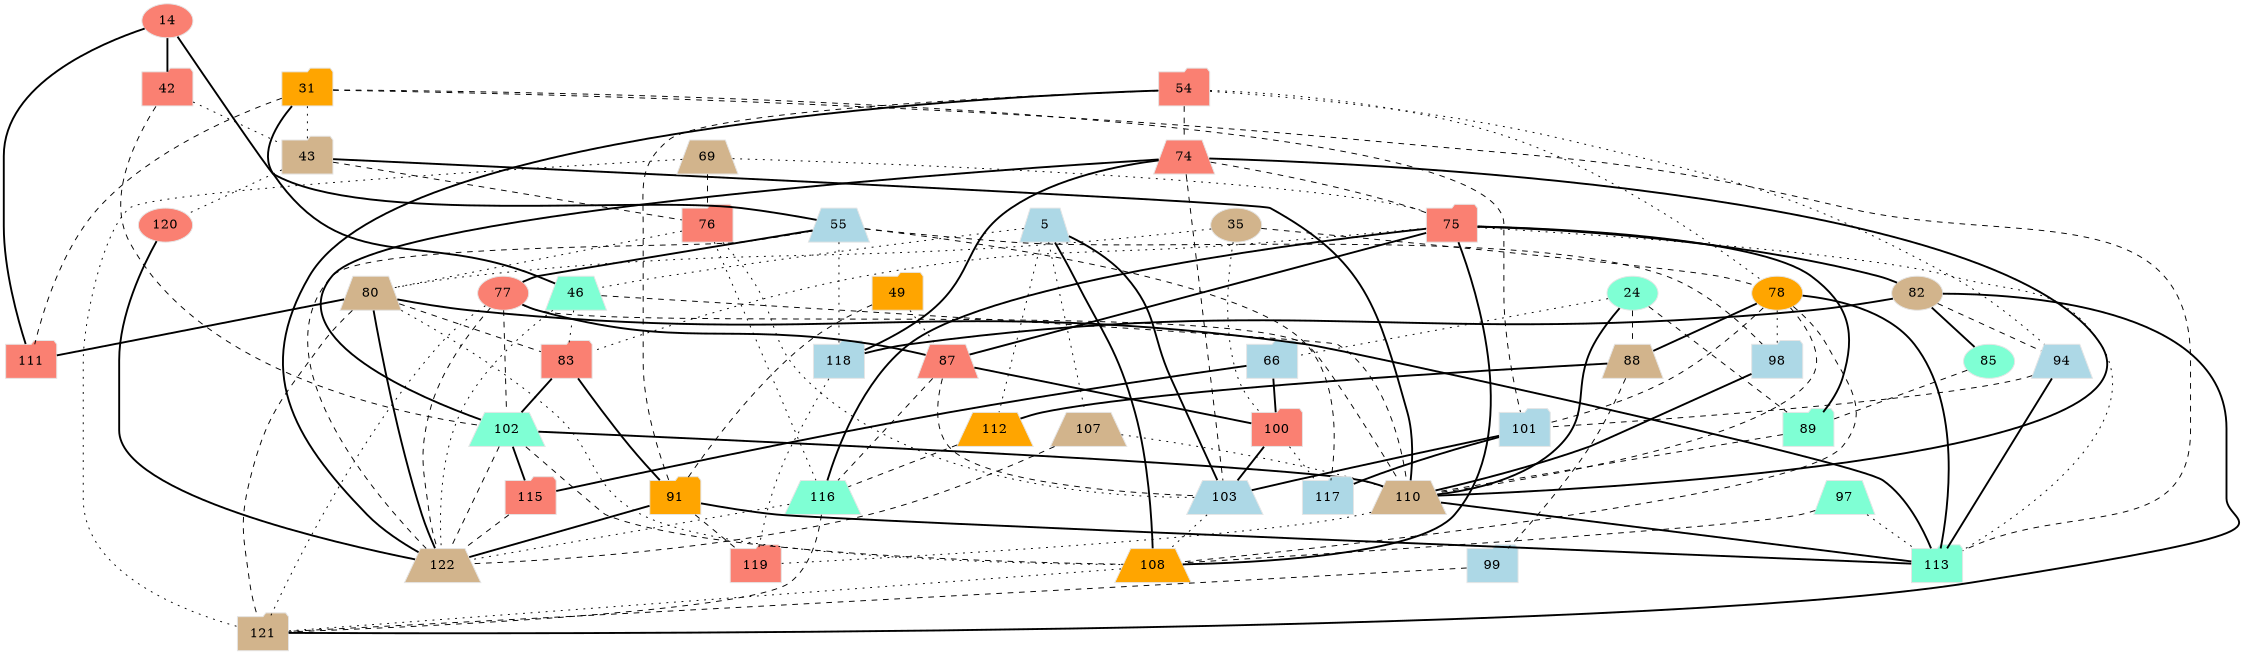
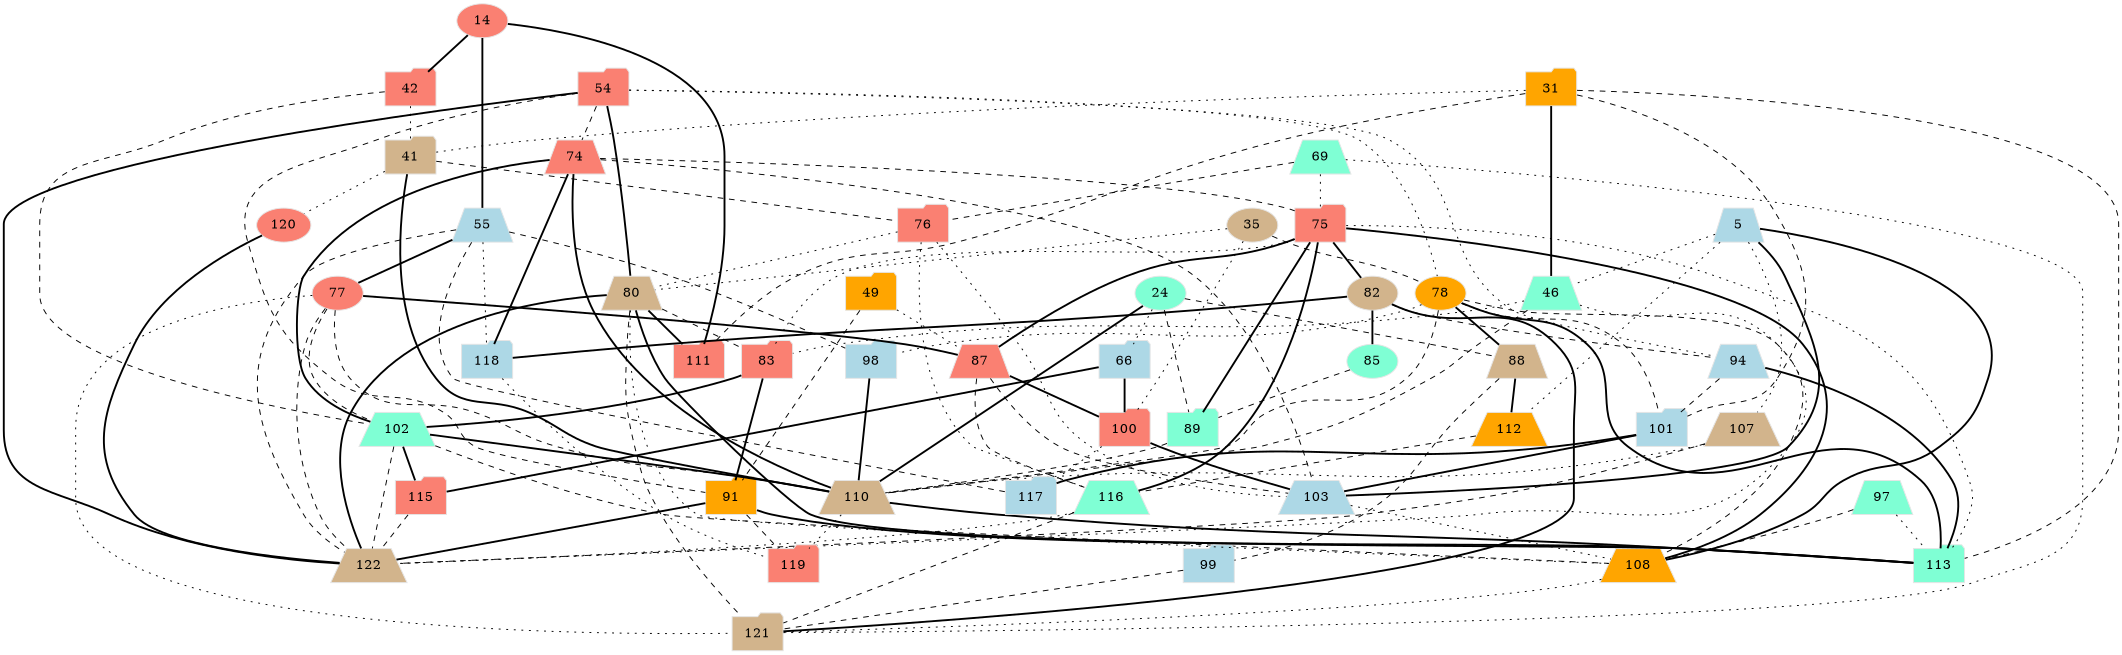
  graph {
    node [color=gray90 fillcolor=salmon shape=folder style=filled]
    edge [style=bold]
    5 [fillcolor=lightblue shape=trapezium super="+4"]
    46 [fillcolor=aquamarine shape=trapezium]
    107 [fillcolor=tan shape=trapezium super="+79"]
    108 [fillcolor=orange shape=trapezium super="+106"]
    112 [fillcolor=orange shape=trapezium super="+68"]
    103 [fillcolor=lightblue shape=trapezium super="+64+81"]
    110 [fillcolor=tan shape=trapezium super="+28+45+29+48+37+95"]
    83 [super="+13+12"]
    122 [fillcolor=tan shape=trapezium super="+3+92+114"]
    121 [fillcolor=tan super="+86+109"]
    116 [fillcolor=aquamarine shape=trapezium super="+32"]
    42 [super="+33"]
-   43 [fillcolor=tan]
+   43 [fillcolor=tan label=41]
    102 [fillcolor=aquamarine shape=trapezium super="+93+71"]
    14 [shape=ellipse]
    55 [fillcolor=lightblue shape=trapezium]
    111 [super="+104"]
    77 [shape=ellipse super="+63"]
    98 [fillcolor=lightblue super="+30"]
    117 [fillcolor=lightblue super="+53"]
    118 [fillcolor=lightblue]
    24 [fillcolor=aquamarine shape=ellipse super="+10"]
    66 [fillcolor=lightblue super="+23"]
    88 [fillcolor=tan shape=trapezium]
    89 [fillcolor=aquamarine super="+61"]
    100
    115 [super="+26"]
    99 [fillcolor=lightblue]
    113 [fillcolor=aquamarine super="+73+70"]
    119 [super="+105"]
    31 [fillcolor=orange super="+1"]
    101 [fillcolor=lightblue super="+27"]
    76 [super="+44"]
    120 [shape=ellipse]
    35 [fillcolor=tan shape=ellipse super="+2"]
    78 [fillcolor=orange shape=ellipse super="+60"]
    80 [fillcolor=tan shape=trapezium super="+11+17+65"]
    91 [fillcolor=orange super="+21"]
    87 [shape=trapezium super="+34"]
    49 [fillcolor=orange]
    54 [super="+41"]
    74 [shape=trapezium super="+50+51"]
    94 [fillcolor=lightblue shape=trapezium super="+84"]
    75 [super="+38"]
    82 [fillcolor=tan shape=ellipse super="+56+57"]
-   69 [fillcolor=tan shape=trapezium]
+   69 [fillcolor=aquamarine shape=trapezium]
    85 [fillcolor=aquamarine shape=ellipse]
    97 [fillcolor=aquamarine shape=trapezium]
    5 -- 46 [style=dotted]
    5 -- 107 [style=dotted]
    5 -- 108
    5 -- 112 [style=dotted weight=2]
    5 -- 103
    46 -- 110 [style=dashed]
    46 -- 83 [style=dotted weight=2]
    46 -- 122 [style=dotted weight=2]
    107 -- 110 [style=dotted]
    107 -- 122 [style=dashed]
    108 -- 121 [style=dotted weight=2]
    112 -- 116 [style=dashed weight=2]
    103 -- 108 [style=dotted]
    110 -- 113
    110 -- 119 [style=dotted weight=2]
    83 -- 102 [weight=4]
    83 -- 91
    116 -- 122 [style=dotted]
    116 -- 121 [style=dashed]
    42 -- 43 [style=dotted weight=2]
    42 -- 102 [style=dashed]
    43 -- 110
    43 -- 76 [style=dashed]
    43 -- 120 [style=dotted]
    102 -- 108 [style=dashed]
    102 -- 110 [weight=2]
    102 -- 122 [style=dashed weight=2]
    102 -- 115 [weight=2]
    14 -- 42
    14 -- 55
    14 -- 111
    55 -- 122 [style=dashed]
    55 -- 77
    55 -- 98 [style=dashed weight=2]
    55 -- 117 [style=dashed]
    55 -- 118 [style=dotted]
    77 -- 110 [style=dashed]
    77 -- 122 [style=dashed]
    77 -- 121 [style=dotted weight=3]
    77 -- 102 [style=dashed weight=3]
    77 -- 87 [weight=2]
    98 -- 110
    118 -- 119 [style=dotted]
    24 -- 110 [weight=2]
    24 -- 66 [style=dotted]
    24 -- 88 [style=dashed weight=2]
    24 -- 89 [style=dashed weight=2]
    66 -- 100
    66 -- 115
    88 -- 112
    88 -- 99 [style=dashed]
    89 -- 110 [style=dashed]
    100 -- 103
    100 -- 117 [style=dotted]
    115 -- 122 [style=dashed weight=3]
    99 -- 121 [style=dashed]
    31 -- 46
    31 -- 43 [style=dotted]
    31 -- 111 [style=dashed]
    31 -- 113 [style=dashed]
    31 -- 101 [style=dashed]
    101 -- 103 [weight=2]
    101 -- 117
    76 -- 103 [style=dotted]
    76 -- 116 [style=dotted]
    76 -- 80 [style=dotted]
    120 -- 122
    35 -- 100 [style=dotted]
    35 -- 78 [style=dashed]
    35 -- 80 [style=dotted]
    78 -- 108 [style=dashed]
    78 -- 110 [style=dashed]
    78 -- 98 [style=dotted weight=2]
    78 -- 88
    78 -- 113
    78 -- 101 [style=dashed weight=2]
    80 -- 108 [style=dotted]
    80 -- 83 [style=dashed]
    80 -- 122 [weight=3]
    80 -- 121 [style=dashed weight=3]
    80 -- 111 [weight=3]
    80 -- 113
    91 -- 122
    91 -- 113 [weight=2]
    91 -- 119 [style=dashed]
    87 -- 103 [style=dashed]
    87 -- 116 [style=dashed]
    87 -- 100 [weight=2]
    49 -- 91 [style=dashed]
    49 -- 87 [style=dotted]
    54 -- 122
    54 -- 78 [style=dotted weight=2]
+   54 -- 80
    54 -- 91 [style=dashed weight=2]
    54 -- 74 [style=dashed]
    54 -- 94 [style=dotted]
    74 -- 103 [style=dashed weight=2]
    74 -- 110
    74 -- 102
    74 -- 118
    74 -- 75 [style=dashed]
    94 -- 113 [weight=2]
    94 -- 101 [style=dashed weight=2]
    75 -- 108
    75 -- 83 [style=dotted]
    75 -- 116
    75 -- 89 [weight=2]
    75 -- 113 [style=dotted weight=2]
    75 -- 87 [weight=3]
    75 -- 82 [weight=2]
    82 -- 121
    82 -- 118 [weight=2]
    82 -- 94 [style=dashed]
    82 -- 85
    69 -- 121 [style=dotted]
    69 -- 76 [style=dashed]
    69 -- 75 [style=dotted]
    85 -- 89 [style=dashed]
    97 -- 108 [style=dashed]
    97 -- 113 [style=dotted]
  }
